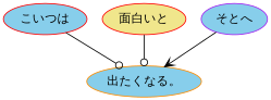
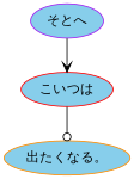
  digraph {
    node [color=red fillcolor=skyblue style=filled]
    edge [arrowhead=odot]
    n1 [label="こいつは"]
    n2 [color=darkorange label="出たくなる。"]
-   n3 [fillcolor=khaki label="面白いと"]
    n4 [color=purple label="そとへ"]
    n1 -> n2
-   n3 -> n2
-   n4 -> n2 [arrowhead=vee]
+   n4 -> n1 [arrowhead=vee]
  }
